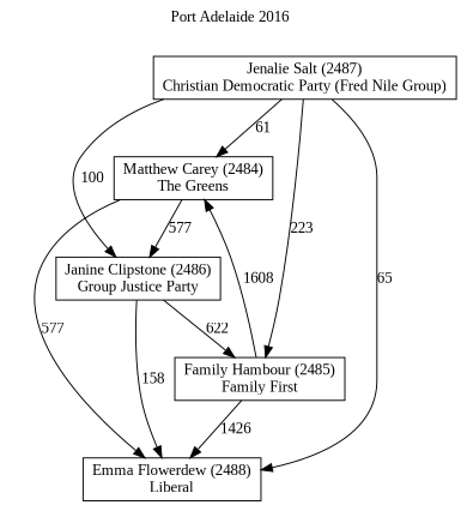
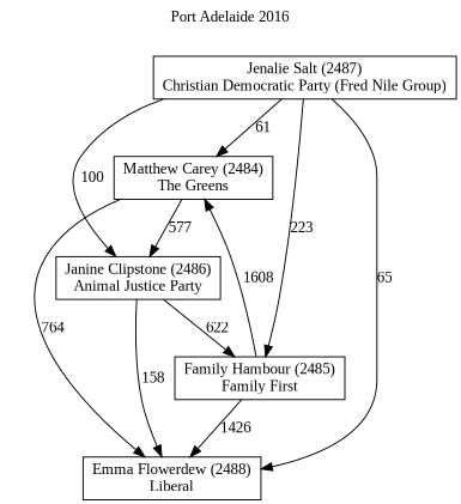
  digraph {
    fontname="Liberation Serif"
    label="Port Adelaide 2016"
    labelloc=t
    mclimit=2
    node [fontname="Liberation Serif" shape=box]
    edge [fontname="Liberation Serif"]
    n1 [label="Emma Flowerdew (2488)\nLiberal"]
    n2 [label="Matthew Carey (2484)\nThe Greens"]
-   n3 [label="Janine Clipstone (2486)\nGroup Justice Party"]
+   n3 [label="Janine Clipstone (2486)\nAnimal Justice Party"]
    n4 [label="Family Hambour (2485)\nFamily First"]
    n5 [label="Jenalie Salt (2487)\nChristian Democratic Party (Fred Nile Group)"]
-   n2 -> n1 [label=577]
+   n2 -> n1 [label=764]
    n2 -> n3 [label=577]
    n3 -> n1 [label=158]
    n3 -> n4 [label=622]
    n4 -> n1 [label=1426]
    n4 -> n2 [label=1608]
    n5 -> n1 [label=65]
    n5 -> n2 [label=61]
    n5 -> n3 [label=100]
    n5 -> n4 [label=223]
  }
